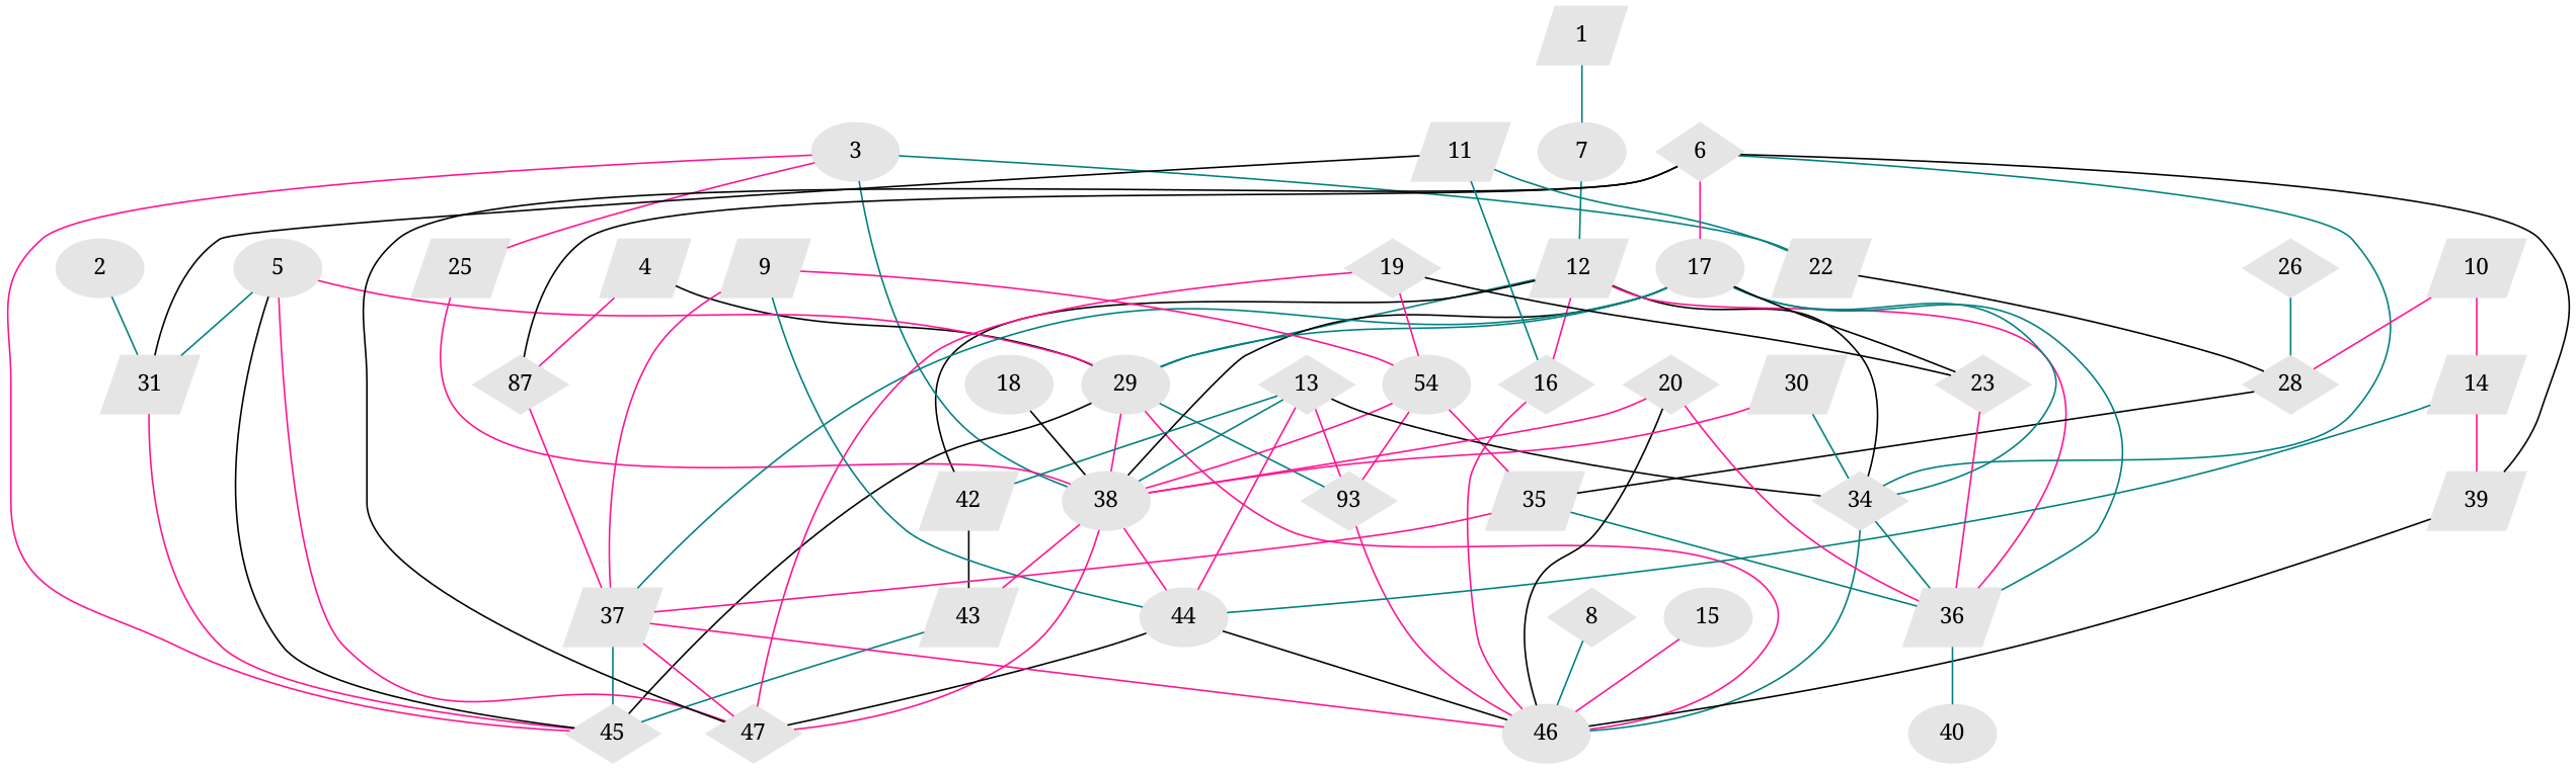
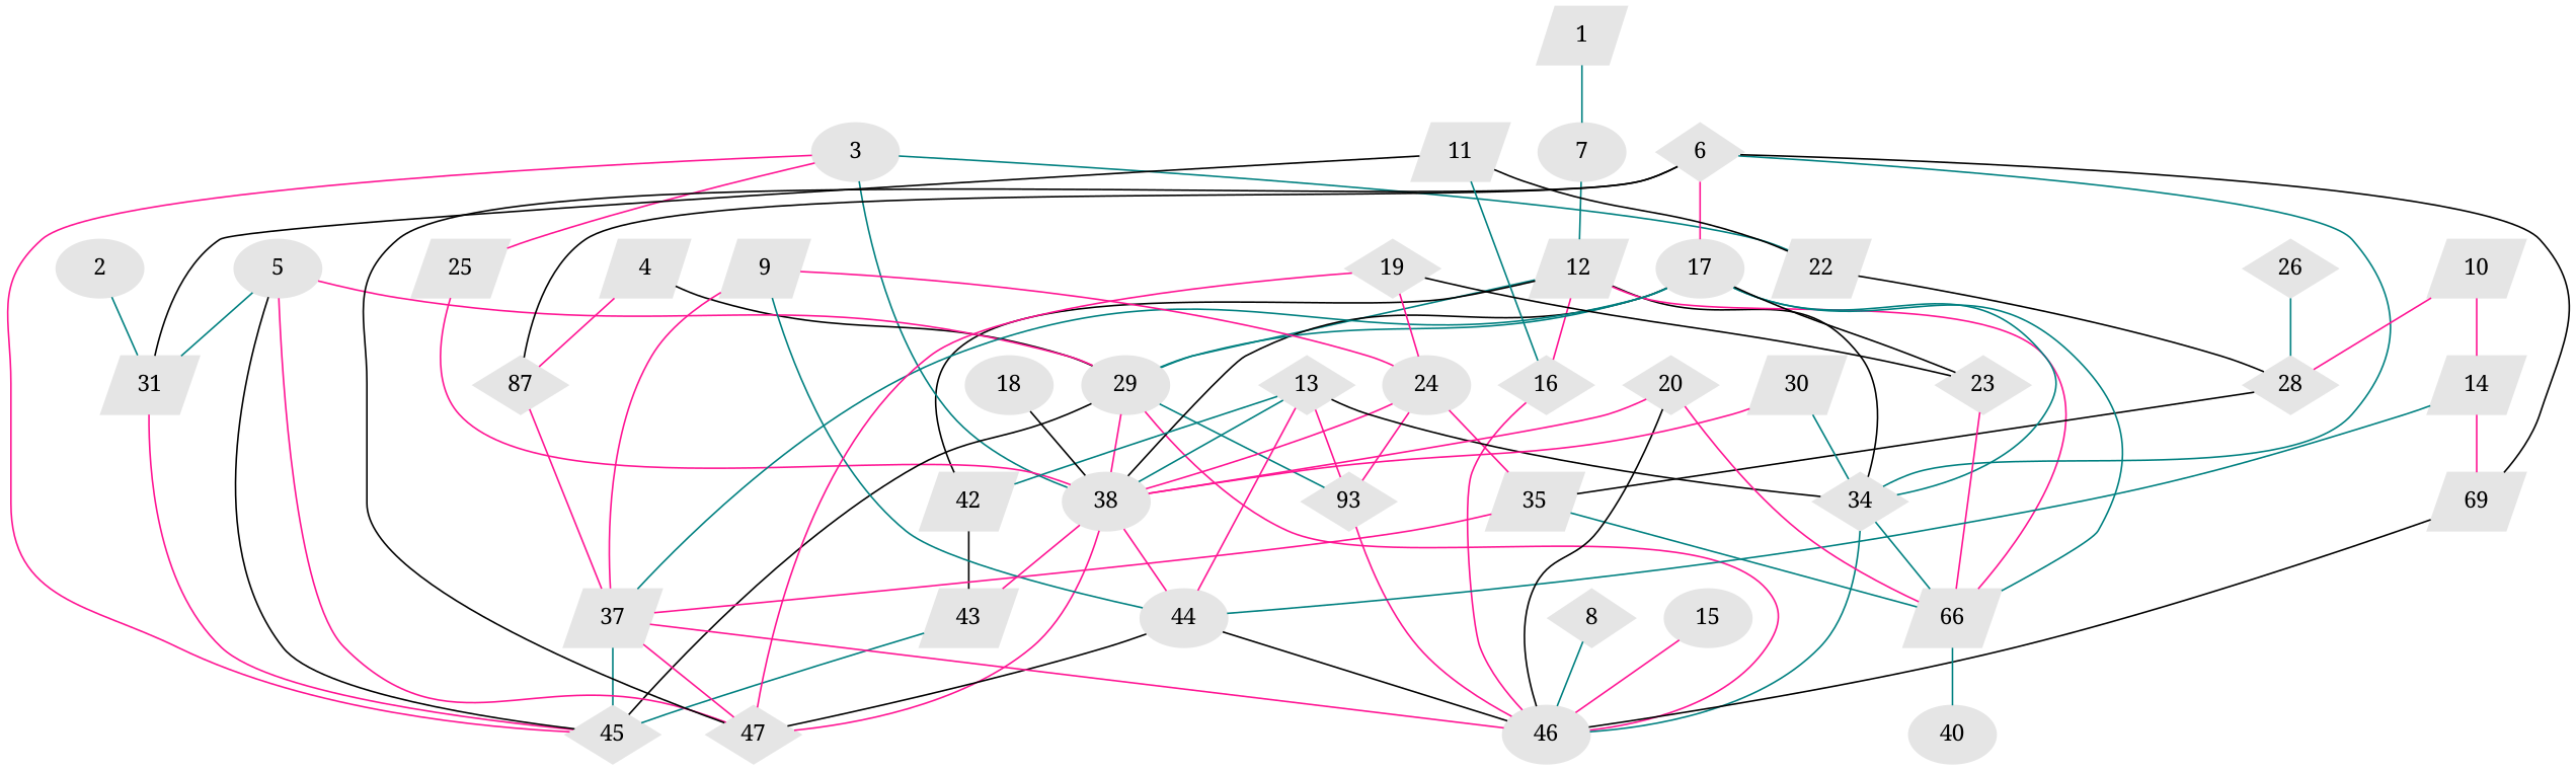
  graph {
    fontname="Noto Serif"
    node [color=gray90 fontname="Noto Serif" shape=parallelogram style=filled]
    edge [color=deeppink fontname="Noto Serif" weight=1.0]
    7 [shape=ellipse]
    1
    12
    2 [shape=ellipse]
    31
    45 [shape=diamond]
    3 [shape=ellipse]
    22
    25
    38 [shape=ellipse]
    28 [shape=diamond]
    47 [shape=diamond]
    44 [shape=ellipse]
    43
    n15 [label=87 shape=diamond]
    4
    29 [shape=ellipse]
    37
    46 [shape=ellipse]
    n20 [label=93 shape=diamond]
    5 [shape=ellipse]
    6 [shape=diamond]
    17 [shape=ellipse]
    34 [shape=diamond]
-   39
-   36
+   39 [label=69]
+   36 [label=66]
    23 [shape=diamond]
    16 [shape=diamond]
    42
    8 [shape=diamond]
-   24 [shape=ellipse label=54]
+   24 [shape=ellipse]
    9
    35
    10
    14
    11
    40 [shape=ellipse]
    13 [shape=diamond]
    15 [shape=ellipse]
    18 [shape=ellipse]
    19 [shape=diamond]
    20 [shape=diamond]
    26 [shape=diamond]
    30
    7 -- 12 [color=teal]
    1 -- 7 [color=teal]
    12 -- 29 [color=teal]
    12 -- 34 [color=black]
    12 -- 36
    12 -- 16
    12 -- 42 [color=black]
    2 -- 31 [color=teal]
    31 -- 45
    3 -- 45
    3 -- 22 [color=teal weight=2.0]
    3 -- 25
    3 -- 38 [color=teal]
    22 -- 28 [color=black]
    25 -- 38
    38 -- 47
    38 -- 44
    38 -- 43
    28 -- 35 [color=black]
    44 -- 47 [color=black]
    44 -- 46 [color=black]
    43 -- 45 [color=teal]
    n15 -- 37
    4 -- n15
    4 -- 29 [color=black]
    29 -- 45 [color=black]
    29 -- 38
    29 -- 46
    29 -- n20 [color=teal]
    37 -- 45 [color=teal weight=2.0]
    37 -- 47
    37 -- 46
    n20 -- 46
    5 -- 31 [color=teal]
    5 -- 45 [color=black]
    5 -- 47
    5 -- 29
    6 -- 47 [color=black]
    6 -- n15 [color=black]
    6 -- 17
    6 -- 34 [color=teal]
    6 -- 39 [color=black]
    17 -- 38 [color=black]
    17 -- 29 [color=teal]
    17 -- 37 [color=teal]
    17 -- 34 [color=teal weight=2.0]
    17 -- 36 [color=teal]
    17 -- 23 [color=black]
    34 -- 46 [color=teal]
    34 -- 36 [color=teal]
    39 -- 46 [color=black]
    36 -- 40 [color=teal]
    23 -- 36
    16 -- 46
    42 -- 43 [color=black]
    8 -- 46 [color=teal]
    24 -- 38
    24 -- n20
    24 -- 35
    9 -- 44 [color=teal]
    9 -- 37 [weight=2.0]
    9 -- 24
    35 -- 37
    35 -- 36 [color=teal]
    10 -- 28
    10 -- 14
    14 -- 44 [color=teal]
    14 -- 39
    11 -- 31 [color=black]
-   11 -- 22 [color=teal]
+   11 -- 22 [color=black]
    11 -- 16 [color=teal]
    13 -- 38 [color=teal]
    13 -- 44
    13 -- n20
    13 -- 34 [color=black]
    13 -- 42 [color=teal]
    15 -- 46
    18 -- 38 [color=black]
    19 -- 47
    19 -- 23 [color=black]
    19 -- 24
    20 -- 38
    20 -- 46 [color=black]
    20 -- 36
    26 -- 28 [color=teal]
    30 -- 38
    30 -- 34 [color=teal]
  }
